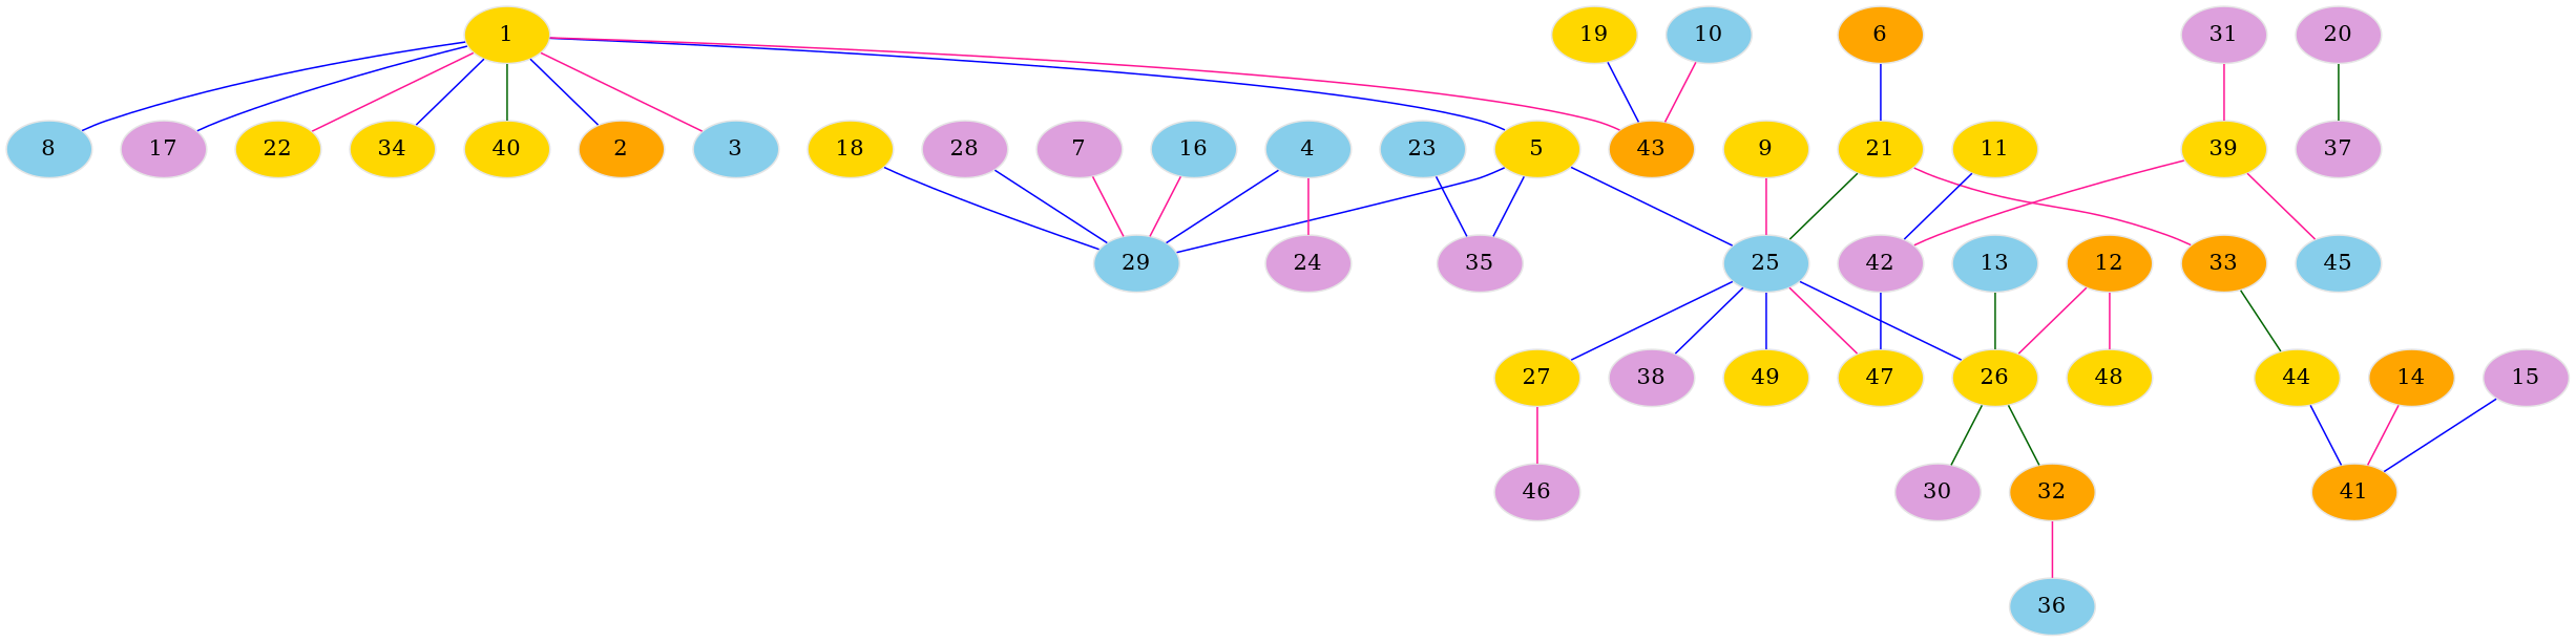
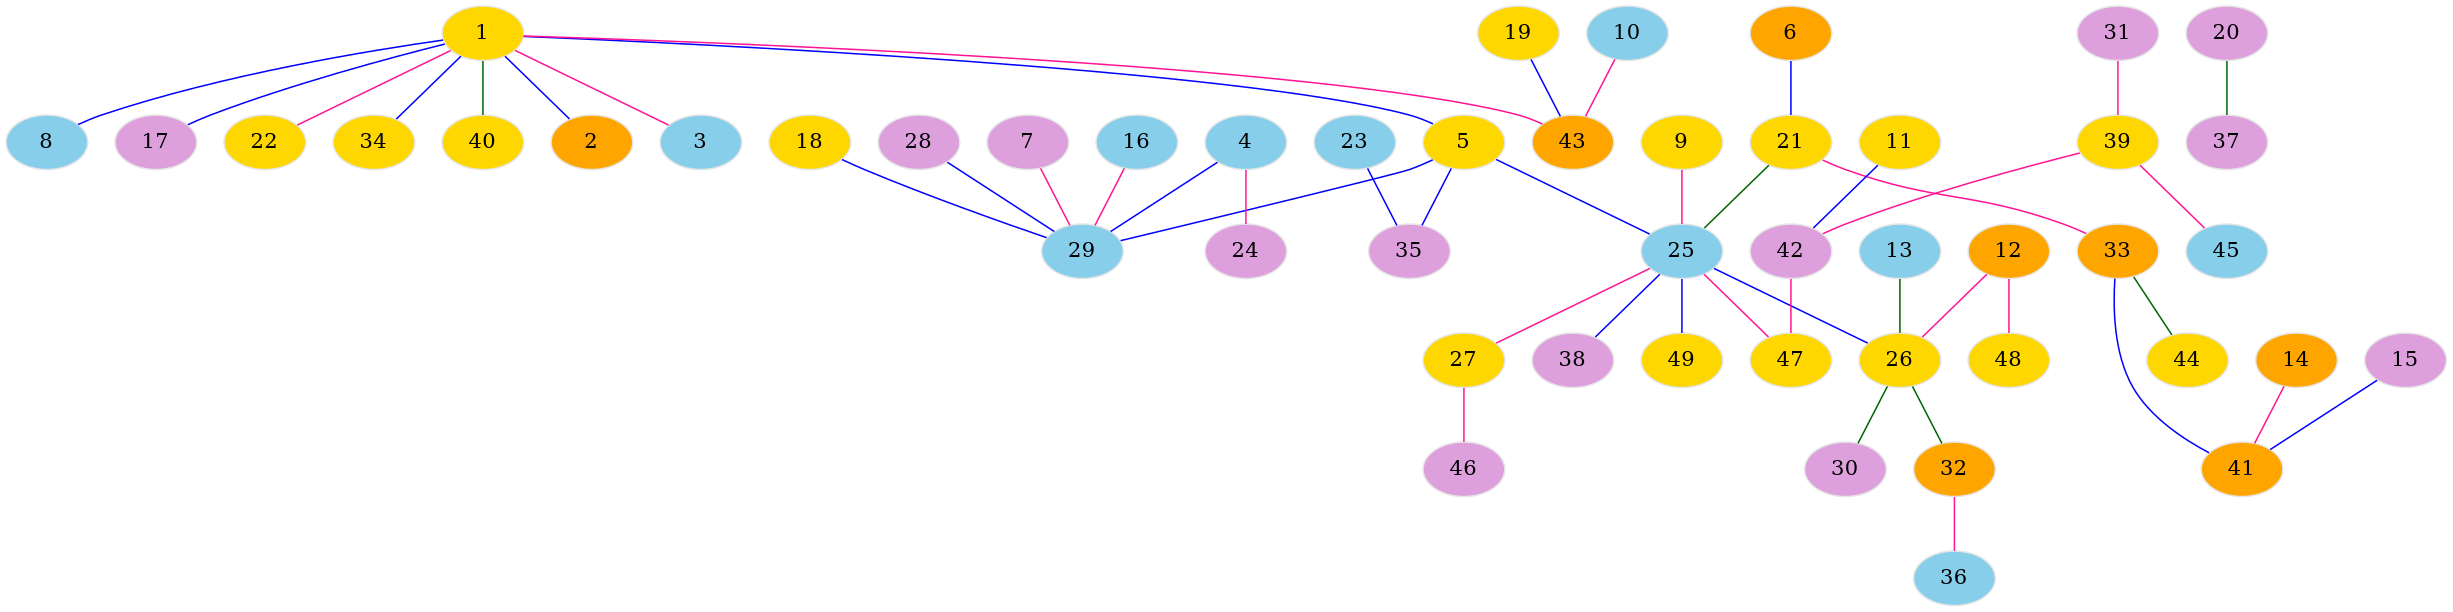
  graph {
    node [color=gray90 fillcolor=gold style=filled]
    edge [color=blue weight=1.0]
    2 [fillcolor=orange]
    1
    3 [fillcolor=skyblue]
    5
    8 [fillcolor=skyblue]
    17 [fillcolor=plum]
    22
    34
    40
    43 [fillcolor=orange]
    29 [fillcolor=skyblue]
    25 [fillcolor=skyblue]
    35 [fillcolor=plum]
    4 [fillcolor=skyblue]
    24 [fillcolor=plum]
    20 [fillcolor=plum]
    37 [fillcolor=plum]
    26
    27
    38 [fillcolor=plum]
    47
    49
    6 [fillcolor=orange]
    21
    33 [fillcolor=orange]
    7 [fillcolor=plum]
    9
    10 [fillcolor=skyblue]
    42 [fillcolor=plum]
    11
    12 [fillcolor=orange]
    48
    30 [fillcolor=plum]
    32 [fillcolor=orange]
    13 [fillcolor=skyblue]
    14 [fillcolor=orange]
    41 [fillcolor=orange]
    15 [fillcolor=plum]
    16 [fillcolor=skyblue]
    18
    19
    44
    23 [fillcolor=skyblue]
    46 [fillcolor=plum]
    36 [fillcolor=skyblue]
    28 [fillcolor=plum]
    31 [fillcolor=plum]
    39
    45 [fillcolor=skyblue]
    1 -- 2
    1 -- 3 [color=deeppink]
    1 -- 5
    1 -- 8
    1 -- 17
    1 -- 22 [color=deeppink]
    1 -- 34
    1 -- 40 [color=darkgreen]
    1 -- 43 [color=deeppink]
    5 -- 29
    5 -- 25
    5 -- 35
    25 -- 26
-   25 -- 27
+   25 -- 27 [color=deeppink]
    25 -- 38
    25 -- 47 [color=deeppink]
    25 -- 49
    4 -- 29
    4 -- 24 [color=deeppink]
    20 -- 37 [color=darkgreen]
    26 -- 30 [color=darkgreen]
    26 -- 32 [color=darkgreen]
    27 -- 46 [color=deeppink]
    6 -- 21
    21 -- 25 [color=darkgreen]
    21 -- 33 [color=deeppink]
-   44 -- 41
+   33 -- 41
    33 -- 44 [color=darkgreen]
    7 -- 29 [color=deeppink]
    9 -- 25 [color=deeppink]
    10 -- 43 [color=deeppink]
-   42 -- 47
+   42 -- 47 [color=deeppink]
    11 -- 42
    12 -- 26 [color=deeppink]
    12 -- 48 [color=deeppink]
    32 -- 36 [color=deeppink]
    13 -- 26 [color=darkgreen]
    14 -- 41 [color=deeppink]
    15 -- 41
    16 -- 29 [color=deeppink]
    18 -- 29
    19 -- 43
    23 -- 35
    28 -- 29
    31 -- 39 [color=deeppink]
    39 -- 42 [color=deeppink]
    39 -- 45 [color=deeppink]
  }
